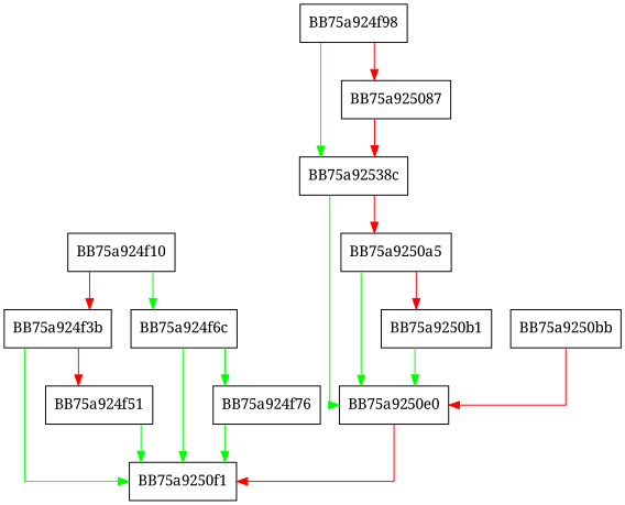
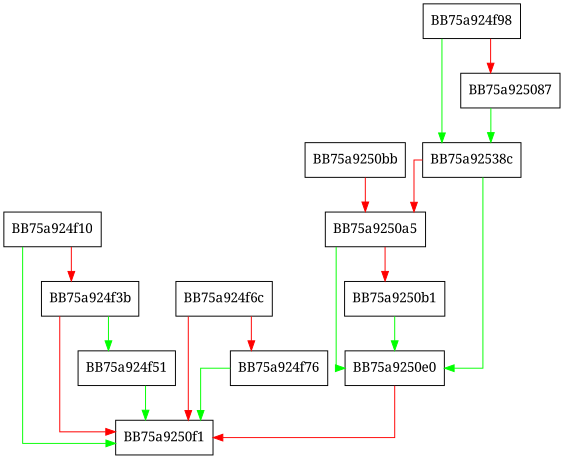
  digraph {
    fontname="Noto Serif"
    splines=ortho
    node [fontname="Noto Serif" shape=box]
    edge [color=green fontname="Noto Serif"]
    BB75a924f10
    BB75a9250f1
    BB75a924f3b
    BB75a924f51
    BB75a924f6c
    BB75a924f76
    n7 [label=BB75a92538c]
    BB75a924f98
    BB75a925087
    BB75a9250e0
    BB75a9250a5
    BB75a9250b1
    BB75a9250bb
-   BB75a924f10 -> BB75a924f6c
+   BB75a924f10 -> BB75a9250f1
    BB75a924f10 -> BB75a924f3b [color=red]
-   BB75a924f3b -> BB75a9250f1
-   BB75a924f3b -> BB75a924f51 [color=red]
+   BB75a924f3b -> BB75a9250f1 [color=red]
+   BB75a924f3b -> BB75a924f51
    BB75a924f51 -> BB75a9250f1
-   BB75a924f6c -> BB75a9250f1
-   BB75a924f6c -> BB75a924f76
+   BB75a924f6c -> BB75a9250f1 [color=red]
+   BB75a924f6c -> BB75a924f76 [color=red]
    BB75a924f76 -> BB75a9250f1
    n7 -> BB75a9250e0
    n7 -> BB75a9250a5 [color=red]
    BB75a924f98 -> n7
    BB75a924f98 -> BB75a925087 [color=red]
-   BB75a925087 -> n7 [color=red]
+   BB75a925087 -> n7
    BB75a9250e0 -> BB75a9250f1 [color=red]
    BB75a9250a5 -> BB75a9250e0
    BB75a9250a5 -> BB75a9250b1 [color=red]
    BB75a9250b1 -> BB75a9250e0
-   BB75a9250bb -> BB75a9250e0 [color=red]
+   BB75a9250bb -> BB75a9250a5 [color=red]
  }
